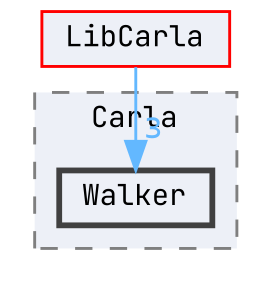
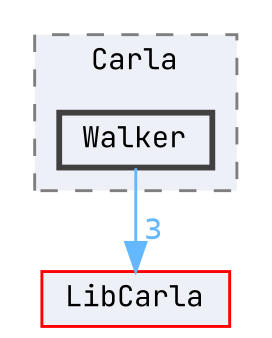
  digraph {
    compound=true
    fontname="JetBrains Mono"
    node [fillcolor="#edf0f7" fontname="JetBrains Mono" fontsize=10 shape=box]
    n1 [color=grey25 height=0.2 label=Walker style="filled,bold" width=0.4]
    n2 [color=red height=0.2 label=LibCarla style=filled width=0.4]
    subgraph cluster_1 {
      bgcolor="#edf0f7"
      fontsize=10
      label=Carla
      pencolor=grey50
      style="filled,dashed"
      n1
    }
-   n2 -> n1 [color=steelblue1 fontcolor=steelblue1 fontname="JetBrains Mono" fontsize=10 headlabel=3 labeldistance=1.5 labelfontname=Helvetica labelfontsize=10]
+   n1 -> n2 [color=steelblue1 fontcolor=steelblue1 fontname="JetBrains Mono" fontsize=10 headlabel=3 labeldistance=1.5 labelfontname=Helvetica labelfontsize=10]
  }
